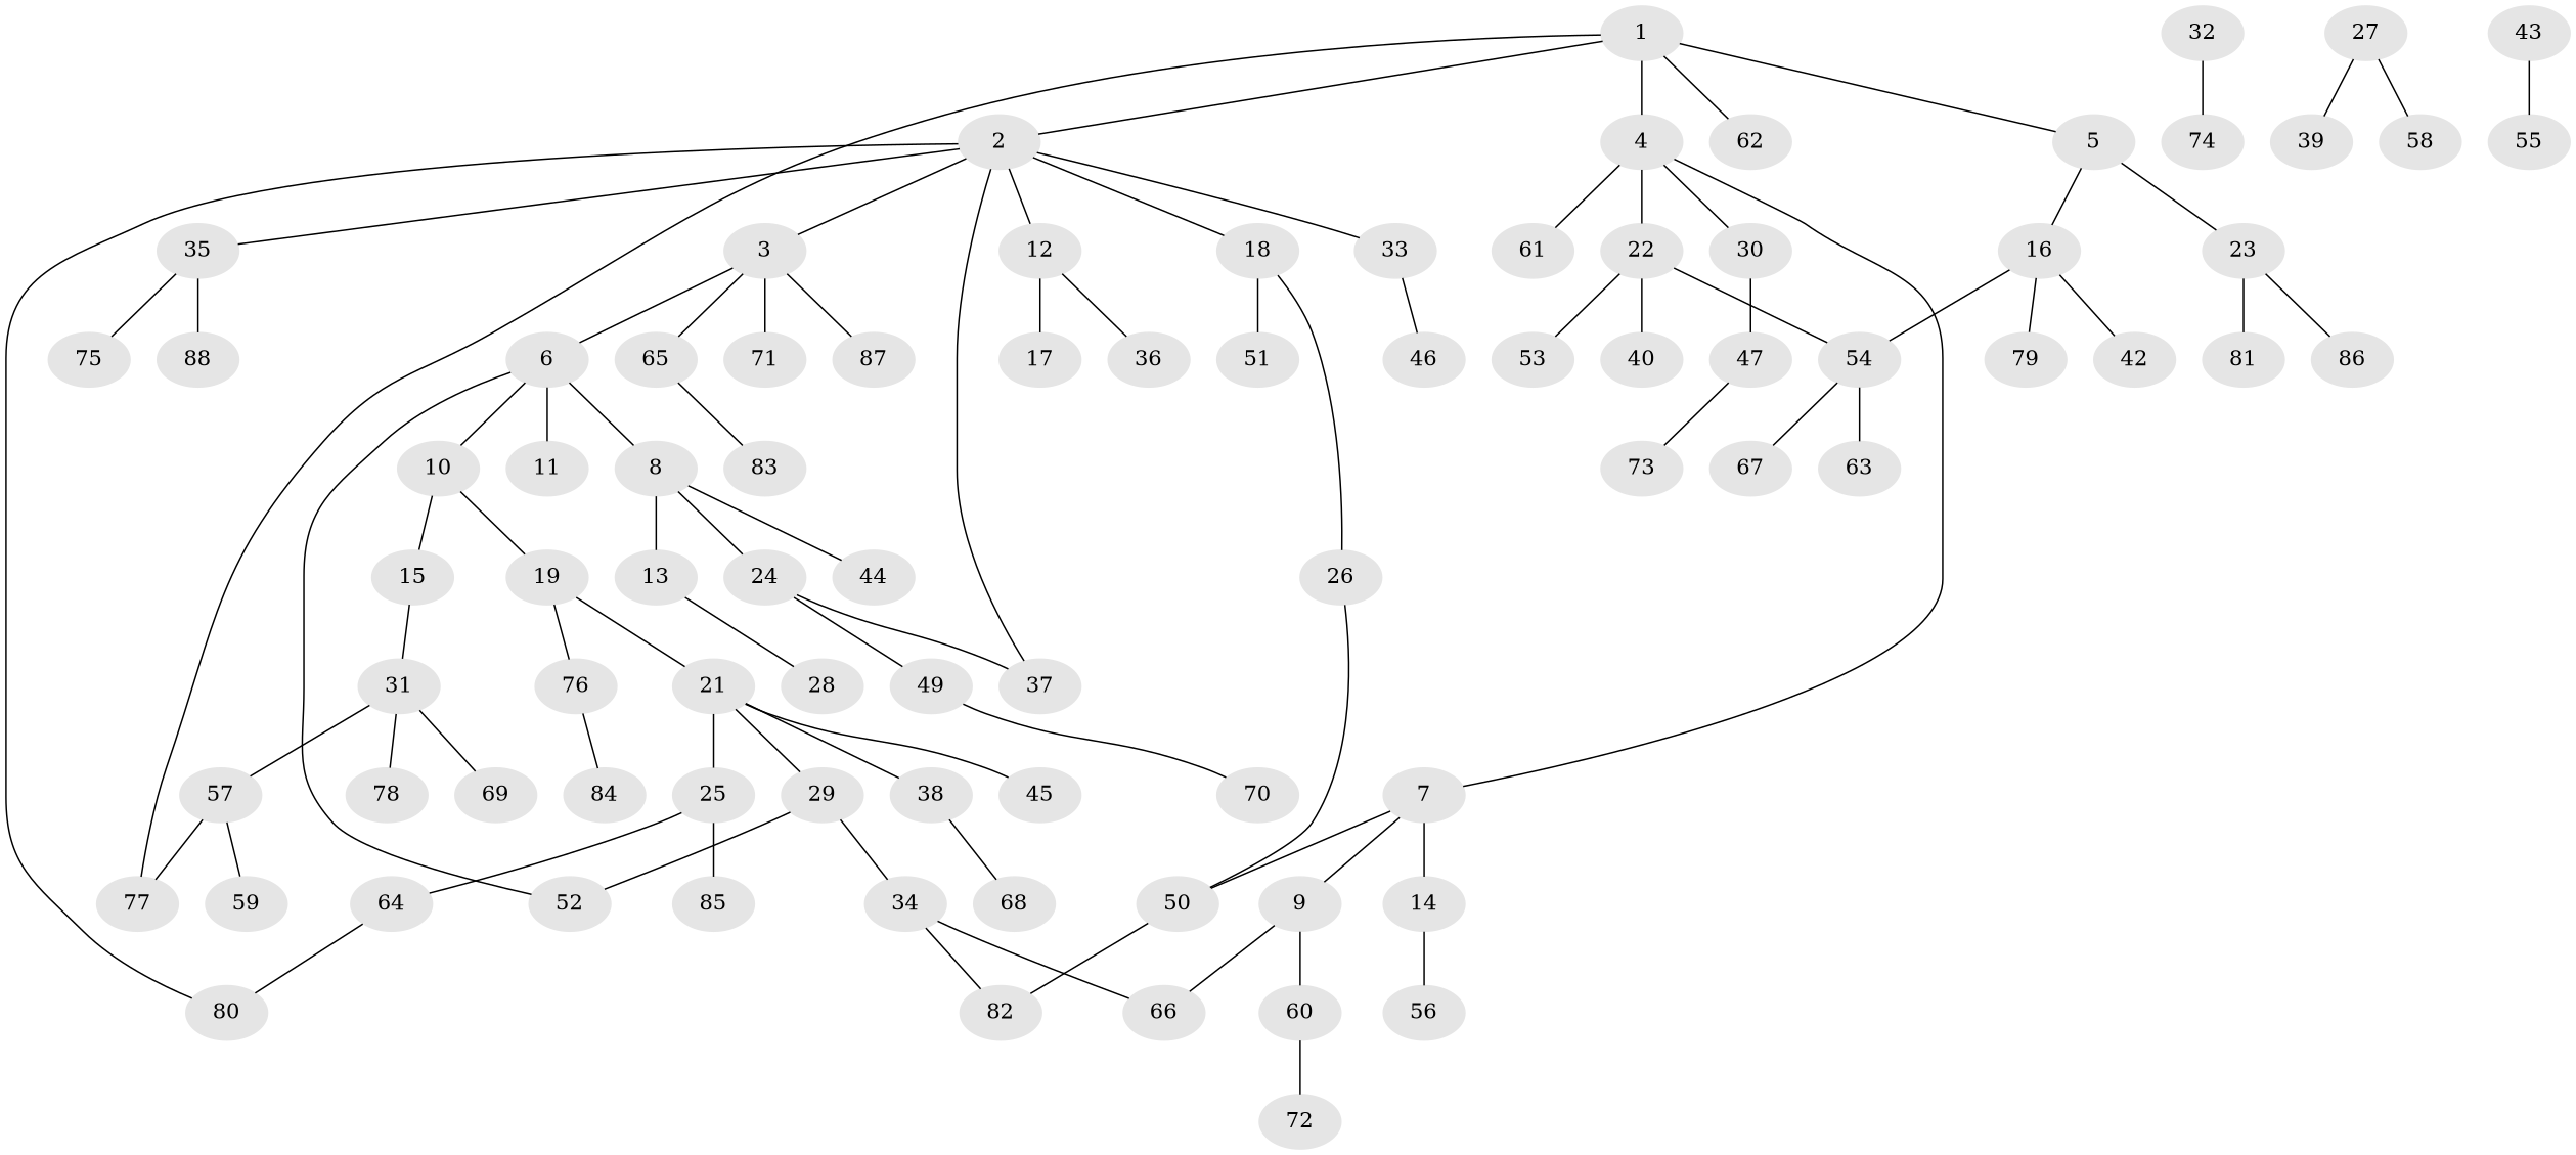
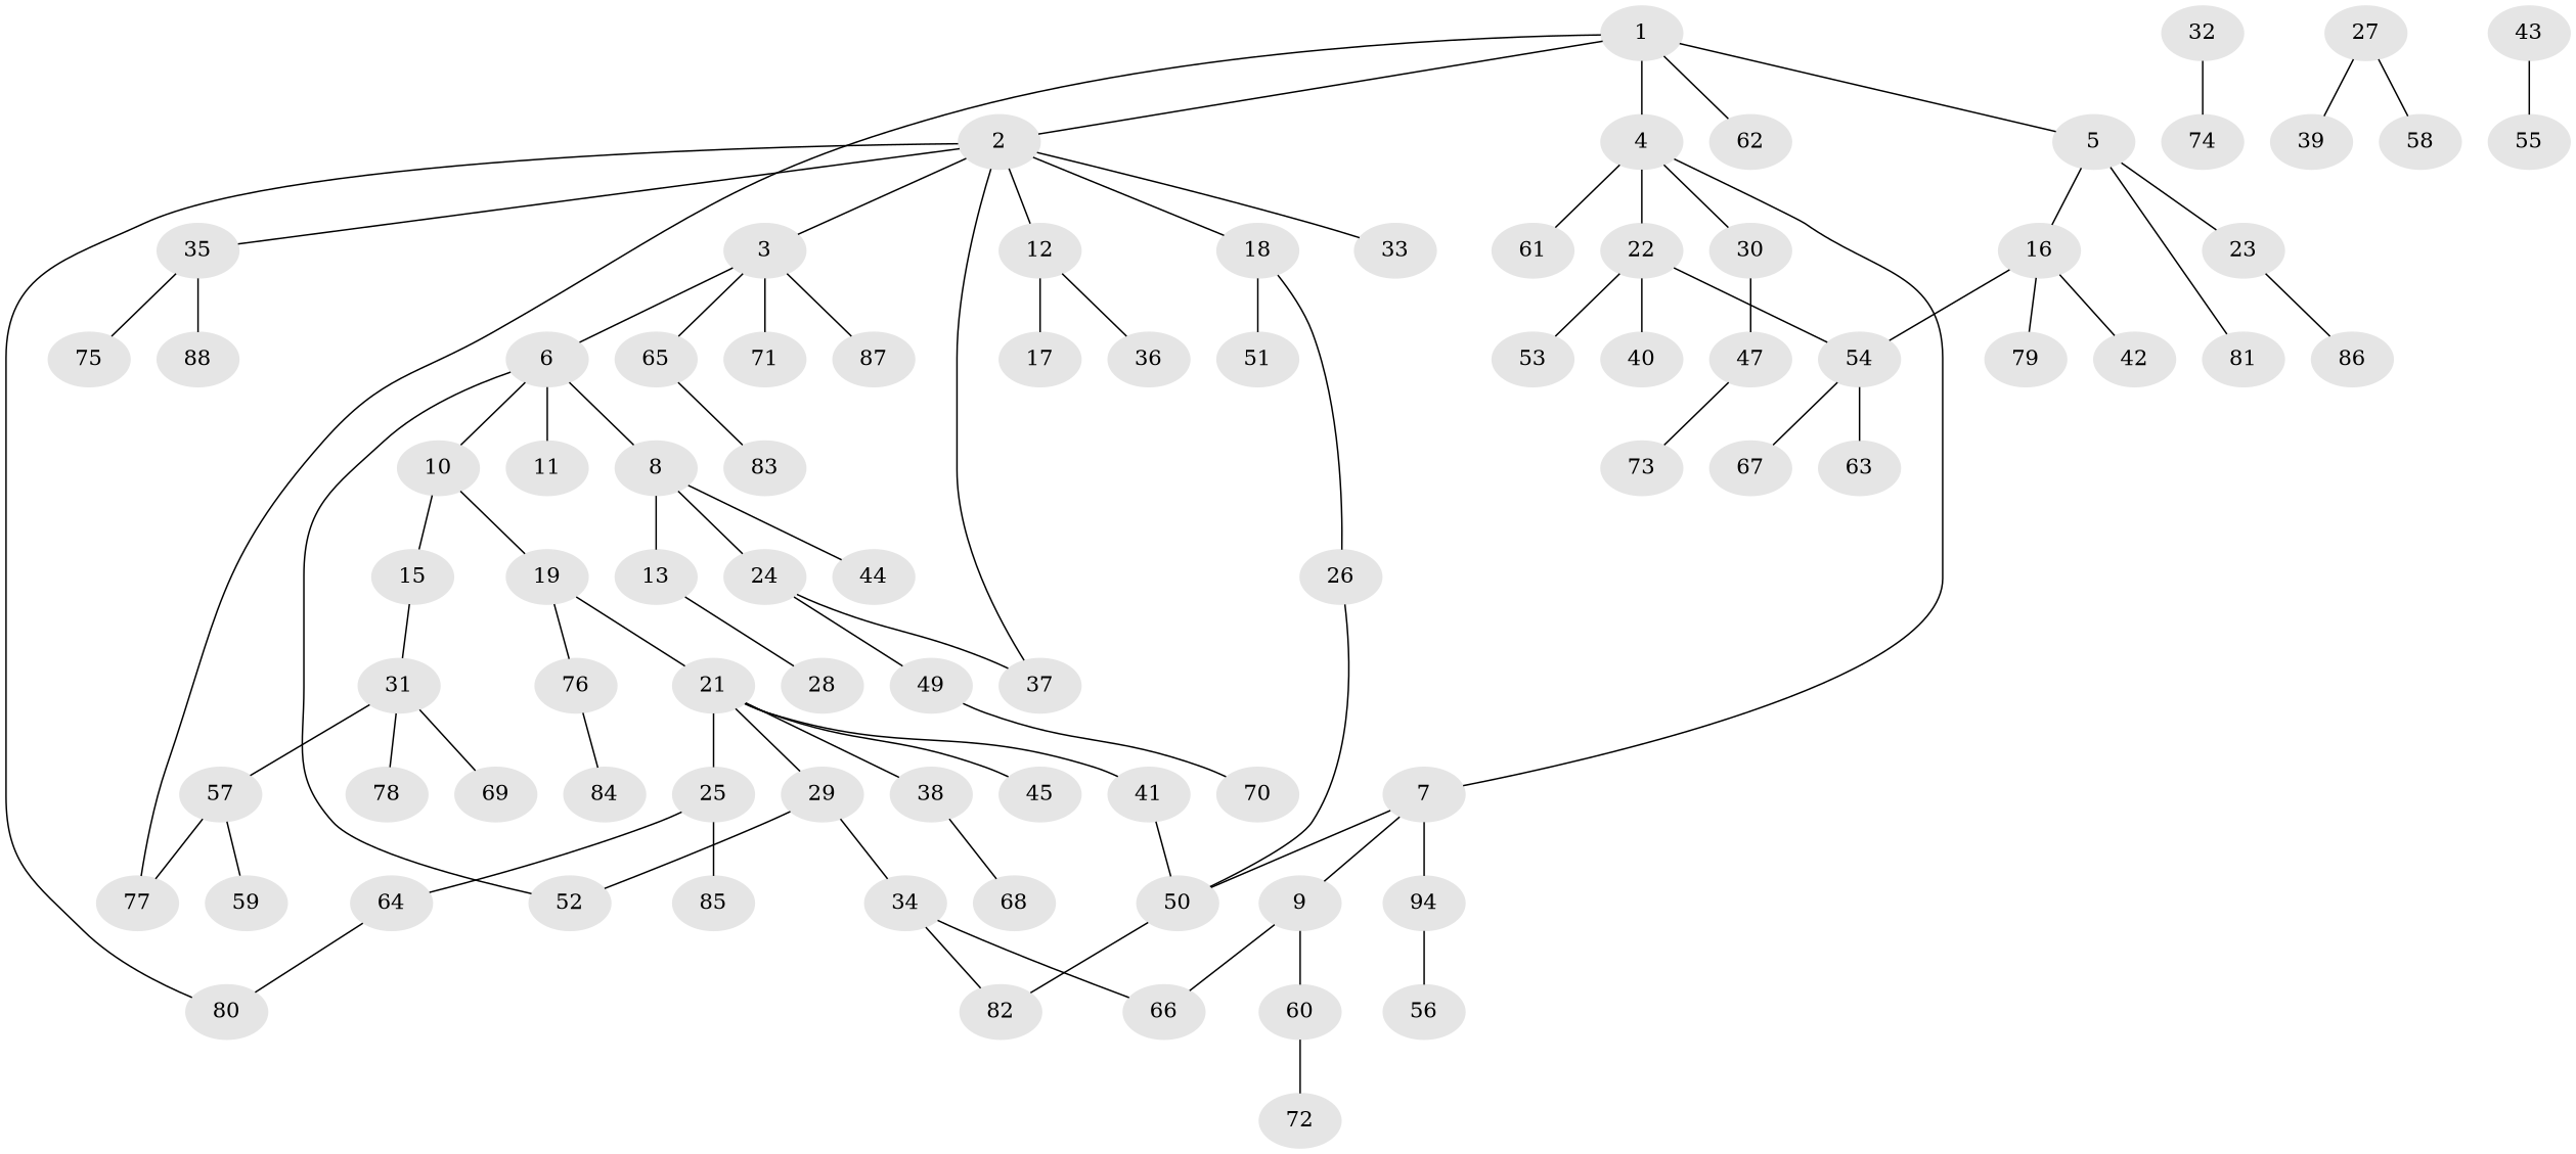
  graph {
    node [color=gray90 style=filled]
    1
    2
    4
    5
    62
    77
    3
    12
    18
    33
    35
    37
    80
    7
    22
    30
    61
    16
    23
    81
    6
    65
    71
    87
    17
    36
    26
    51
-   46
    75
    88
    8
    10
    11
    52
    83
    9
-   14
+   14 [label=94]
    50
    54
    40
    53
    47
    42
    79
    86
    32
    74
    13
    24
    44
    15
    19
    60
    66
    56
    82
    28
    49
    72
    31
    21
    76
    57
    69
    78
    63
    67
    25
    29
    38
+   41
    45
    84
    27
    39
    58
    43
    55
    64
    85
    34
    68
    70
    73
    59
    1 -- 2
    1 -- 4
    1 -- 5
    1 -- 62
    1 -- 77
    2 -- 3
    2 -- 12
    2 -- 18
    2 -- 33
    2 -- 35
    2 -- 37
    2 -- 80
    4 -- 7
    4 -- 22
    4 -- 30
    4 -- 61
    5 -- 16
    5 -- 23
-   23 -- 81
+   5 -- 81
    3 -- 6
    3 -- 65
    3 -- 71
    3 -- 87
    12 -- 17
    12 -- 36
    18 -- 26
    18 -- 51
-   33 -- 46
    35 -- 75
    35 -- 88
    7 -- 9
    7 -- 14
    7 -- 50
    22 -- 54
    22 -- 40
    22 -- 53
    30 -- 47
    16 -- 54
    16 -- 42
    16 -- 79
    23 -- 86
    6 -- 8
    6 -- 10
    6 -- 11
    6 -- 52
    65 -- 83
    26 -- 50
    8 -- 13
    8 -- 24
    8 -- 44
    10 -- 15
    10 -- 19
    9 -- 60
    9 -- 66
    14 -- 56
    50 -- 82
    54 -- 63
    54 -- 67
    47 -- 73
    32 -- 74
    13 -- 28
    24 -- 37
    24 -- 49
    15 -- 31
    19 -- 21
    19 -- 76
    60 -- 72
    49 -- 70
    31 -- 57
    31 -- 69
    31 -- 78
    21 -- 25
    21 -- 29
    21 -- 38
+   21 -- 41
    21 -- 45
    76 -- 84
    57 -- 77
    57 -- 59
    25 -- 64
    25 -- 85
    29 -- 52
    29 -- 34
    38 -- 68
+   41 -- 50
    27 -- 39
    27 -- 58
    43 -- 55
    64 -- 80
    34 -- 66
    34 -- 82
  }
